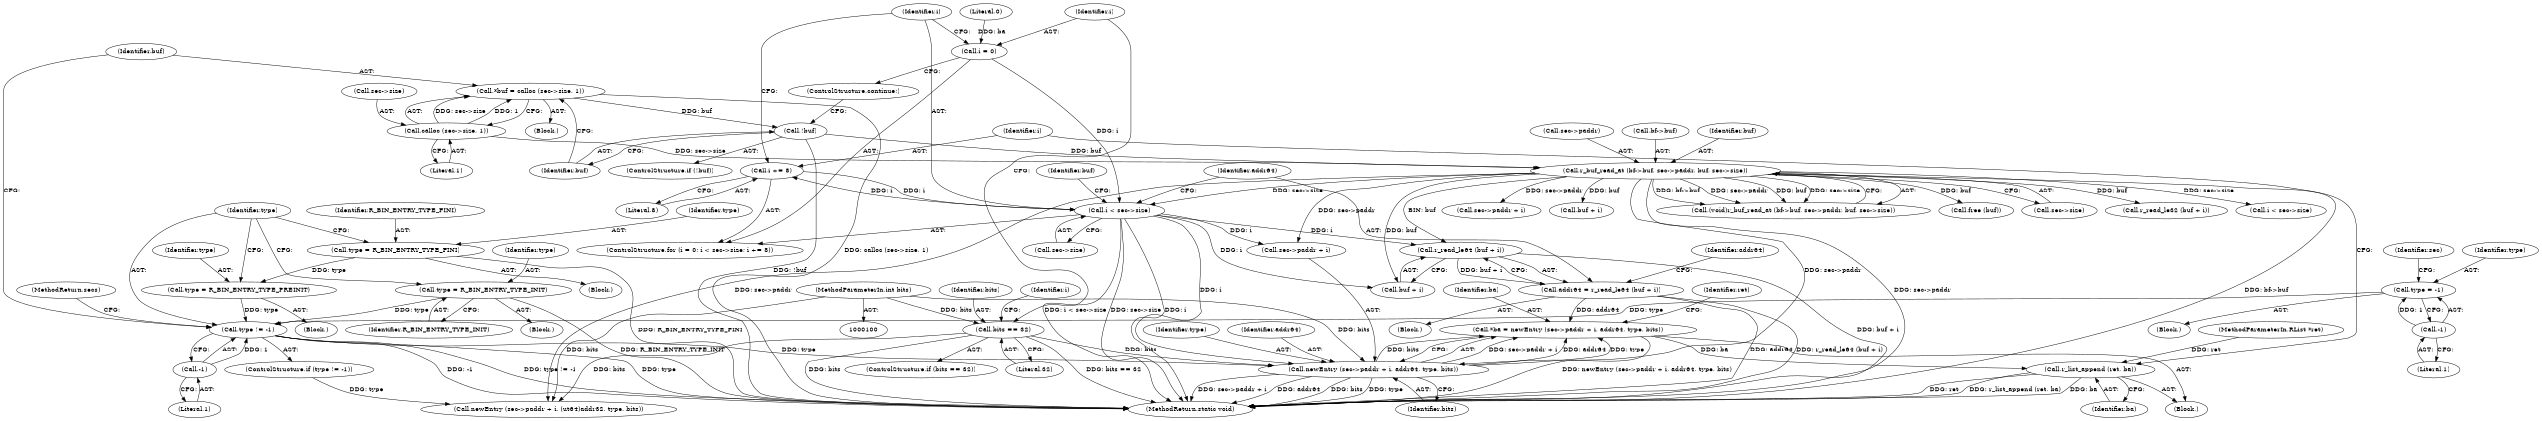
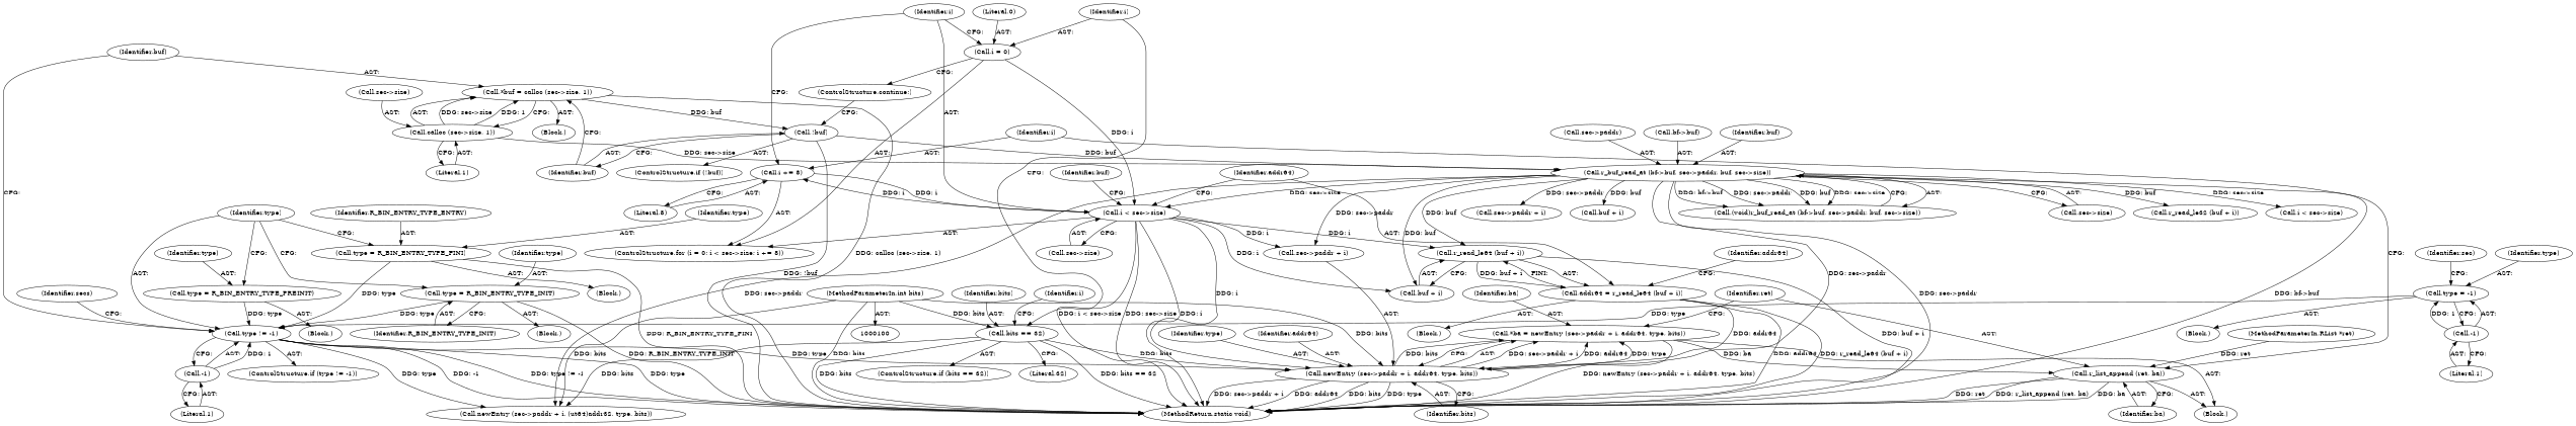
  digraph {
    n1 [label="(Call,*ba = newEntry (sec->paddr + i, addr64, type, bits))"]
    n2 [label="(Call,newEntry (sec->paddr + i, addr64, type, bits))"]
    n3 [label="(Call,r_list_append (ret, ba))"]
    n4 [label="(Block,)"]
    n5 [label="(MethodReturn,static void)"]
    n6 [label="(Identifier,bits)"]
    n7 [label="(Identifier,ba)"]
    n8 [label="(Call,r_buf_read_at (bf->buf, sec->paddr, buf, sec->size))"]
    n9 [label="(Call,i < sec->size)"]
    n10 [label="(Call,r_read_le64 (buf + i))"]
    n11 [label="(Call,buf + i)"]
-   n12 [label="(Call,free (buf))"]
    n13 [label="(Call,sec->size)"]
    n14 [label="(Call,newEntry (sec->paddr + i, (ut64)addr32, type, bits))"]
    n15 [label="(Call,r_read_le32 (buf + i))"]
    n16 [label="(Call,i < sec->size)"]
    n17 [label="(Call,sec->paddr + i)"]
    n18 [label="(Call,(void)r_buf_read_at (bf->buf, sec->paddr, buf, sec->size))"]
    n19 [label="(Call,sec->paddr + i)"]
    n20 [label="(Call,buf + i)"]
    n21 [label="(Call,i += 8)"]
    n22 [label="(ControlStructure,for (i = 0; i < sec->size; i += 8))"]
    n23 [label="(Call,sec->size)"]
    n24 [label="(Call,addr64 = r_read_le64 (buf + i))"]
    n25 [label="(Call,!buf)"]
    n26 [label="(ControlStructure,if (!buf))"]
    n27 [label="(Identifier,buf)"]
    n28 [label="(Call,*buf = calloc (sec->size, 1))"]
    n29 [label="(Call,calloc (sec->size, 1))"]
    n30 [label="(Block,)"]
    n31 [label="(Literal,1)"]
    n32 [label="(Literal,8)"]
    n33 [label="(Call,i = 0)"]
    n34 [label="(ControlStructure,continue;)"]
    n35 [label="(Literal,0)"]
    n36 [label="(Block,)"]
    n37 [label="(Call,type != -1)"]
    n38 [label="(Call,-1)"]
    n39 [label="(ControlStructure,if (type != -1))"]
    n40 [label="(Literal,1)"]
    n41 [label="(Call,type = R_BIN_ENTRY_TYPE_FINI)"]
    n42 [label="(Block,)"]
-   n43 [label="(Identifier,R_BIN_ENTRY_TYPE_FINI)"]
+   n43 [label="(Identifier,R_BIN_ENTRY_TYPE_ENTRY)"]
    n44 [label="(Call,type = -1)"]
    n45 [label="(Call,-1)"]
    n46 [label="(Block,)"]
    n47 [label="(Literal,1)"]
    n48 [label="(Call,type = R_BIN_ENTRY_TYPE_INIT)"]
    n49 [label="(Identifier,R_BIN_ENTRY_TYPE_INIT)"]
    n50 [label="(Block,)"]
    n51 [label="(Call,type = R_BIN_ENTRY_TYPE_PREINIT)"]
    n52 [label="(Block,)"]
    n53 [label="(Call,bits == 32)"]
    n54 [label="(ControlStructure,if (bits == 32))"]
    n55 [label="(Literal,32)"]
    n56 [label="(MethodParameterIn,int bits)"]
    1000100
    n58 [label="(Identifier,buf)"]
    n59 [label="(Identifier,bits)"]
    n60 [label="(Identifier,i)"]
    n61 [label="(Identifier,type)"]
    n62 [label="(Identifier,ba)"]
    n63 [label="(Identifier,addr64)"]
    n64 [label="(Identifier,type)"]
    n65 [label="(Identifier,type)"]
    n66 [label="(Call,sec->size)"]
    n67 [label="(Identifier,type)"]
    n68 [label="(Identifier,buf)"]
    n69 [label="(Identifier,addr64)"]
    n70 [label="(Identifier,i)"]
    n71 [label="(MethodParameterIn,RList *ret)"]
    n72 [label="(Identifier,ret)"]
    n73 [label="(Identifier,type)"]
    n74 [label="(Identifier,i)"]
    n75 [label="(Identifier,buf)"]
    n76 [label="(Call,sec->paddr)"]
    n77 [label="(Call,bf->buf)"]
-   n78 [label="(MethodReturn,secs)"]
+   n78 [label="(Identifier,secs)"]
    n79 [label="(Identifier,type)"]
    n80 [label="(Identifier,i)"]
    n81 [label="(Identifier,sec)"]
    n82 [label="(Identifier,addr64)"]
    n1 -> n2 [label="CFG: "]
    n1 -> n3 [label="DDG: ba"]
    n1 -> n4 [label="AST: "]
    n1 -> n5 [label="DDG: newEntry (sec->paddr + i, addr64, type, bits)"]
    n2 -> n1 [label="AST: "]
    n2 -> n1 [label="DDG: sec->paddr + i"]
    n2 -> n1 [label="DDG: addr64"]
    n2 -> n1 [label="DDG: type"]
    n2 -> n1 [label="DDG: bits"]
    n2 -> n5 [label="DDG: sec->paddr + i"]
    n2 -> n5 [label="DDG: addr64"]
    n2 -> n5 [label="DDG: bits"]
    n2 -> n5 [label="DDG: type"]
    n2 -> n6 [label="CFG: "]
    n3 -> n4 [label="AST: "]
    n3 -> n5 [label="DDG: ret"]
    n3 -> n5 [label="DDG: r_list_append (ret, ba)"]
    n3 -> n5 [label="DDG: ba"]
    n3 -> n7 [label="CFG: "]
    n6 -> n2 [label="AST: "]
    n7 -> n3 [label="AST: "]
    n8 -> n2 [label="DDG: sec->paddr"]
    n8 -> n5 [label="DDG: sec->paddr"]
    n8 -> n5 [label="DDG: bf->buf"]
    n8 -> n9 [label="DDG: sec->size"]
-   n8 -> n10 [label="BIN: buf"]
+   n8 -> n10 [label="DDG: buf"]
    n8 -> n11 [label="DDG: buf"]
-   n8 -> n12 [label="DDG: buf"]
    n8 -> n13 [label="CFG: "]
    n8 -> n14 [label="DDG: sec->paddr"]
    n8 -> n15 [label="DDG: buf"]
    n8 -> n16 [label="DDG: sec->size"]
    n8 -> n17 [label="DDG: sec->paddr"]
    n8 -> n18 [label="AST: "]
    n8 -> n18 [label="DDG: bf->buf"]
    n8 -> n18 [label="DDG: sec->paddr"]
    n8 -> n18 [label="DDG: buf"]
    n8 -> n18 [label="DDG: sec->size"]
    n8 -> n19 [label="DDG: sec->paddr"]
    n8 -> n20 [label="DDG: buf"]
    n9 -> n2 [label="DDG: i"]
    n9 -> n5 [label="DDG: i < sec->size"]
    n9 -> n5 [label="DDG: sec->size"]
    n9 -> n5 [label="DDG: i"]
    n9 -> n10 [label="DDG: i"]
    n9 -> n11 [label="DDG: i"]
    n9 -> n17 [label="DDG: i"]
    n9 -> n21 [label="DDG: i"]
    n9 -> n22 [label="AST: "]
    n9 -> n23 [label="CFG: "]
    n10 -> n5 [label="DDG: buf + i"]
    n10 -> n11 [label="CFG: "]
    n10 -> n24 [label="AST: "]
    n10 -> n24 [label="DDG: buf + i"]
    n11 -> n10 [label="AST: "]
    n13 -> n8 [label="AST: "]
    n17 -> n2 [label="AST: "]
    n18 -> n8 [label="CFG: "]
    n21 -> n9 [label="DDG: i"]
    n21 -> n22 [label="AST: "]
    n21 -> n32 [label="CFG: "]
    n23 -> n9 [label="AST: "]
-   n24 -> n1 [label="DDG: addr64"]
+   n24 -> n2 [label="DDG: addr64"]
    n24 -> n5 [label="DDG: addr64"]
    n24 -> n5 [label="DDG: r_read_le64 (buf + i)"]
-   n24 -> n10 [label="CFG: "]
+   n24 -> n10 [label="FINI: "]
    n24 -> n36 [label="AST: "]
    n25 -> n5 [label="DDG: !buf"]
    n25 -> n8 [label="DDG: buf"]
    n25 -> n26 [label="AST: "]
    n25 -> n27 [label="CFG: "]
    n27 -> n25 [label="AST: "]
    n27 -> n28 [label="CFG: "]
    n28 -> n5 [label="DDG: calloc (sec->size, 1)"]
    n28 -> n25 [label="DDG: buf"]
    n28 -> n29 [label="CFG: "]
    n28 -> n30 [label="AST: "]
    n29 -> n8 [label="DDG: sec->size"]
    n29 -> n28 [label="AST: "]
    n29 -> n28 [label="DDG: sec->size"]
    n29 -> n28 [label="DDG: 1"]
    n29 -> n31 [label="CFG: "]
    n31 -> n29 [label="AST: "]
    n32 -> n21 [label="AST: "]
    n33 -> n9 [label="DDG: i"]
    n33 -> n22 [label="AST: "]
    n33 -> n34 [label="CFG: "]
    n34 -> n25 [label="CFG: "]
-   n35 -> n33 [label="DDG: ba"]
+   n35 -> n33 [label="AST: "]
    n37 -> n2 [label="DDG: type"]
    n37 -> n5 [label="DDG: -1"]
    n37 -> n5 [label="DDG: type != -1"]
    n37 -> n5 [label="DDG: type"]
-   n39 -> n14 [label="DDG: type"]
+   n37 -> n14 [label="DDG: type"]
    n37 -> n38 [label="CFG: "]
    n37 -> n39 [label="AST: "]
    n38 -> n37 [label="AST: "]
    n38 -> n37 [label="DDG: 1"]
    n38 -> n40 [label="CFG: "]
    n40 -> n38 [label="AST: "]
    n41 -> n5 [label="DDG: R_BIN_ENTRY_TYPE_FINI"]
-   n41 -> n51 [label="DDG: type"]
+   n41 -> n37 [label="DDG: type"]
    n41 -> n42 [label="AST: "]
    n43 -> n41 [label="AST: "]
    n44 -> n37 [label="DDG: type"]
    n44 -> n45 [label="CFG: "]
    n44 -> n46 [label="AST: "]
    n45 -> n44 [label="AST: "]
    n45 -> n44 [label="DDG: 1"]
    n45 -> n47 [label="CFG: "]
    n47 -> n45 [label="AST: "]
    n48 -> n5 [label="DDG: R_BIN_ENTRY_TYPE_INIT"]
    n48 -> n37 [label="DDG: type"]
    n48 -> n49 [label="CFG: "]
    n48 -> n50 [label="AST: "]
    n49 -> n48 [label="AST: "]
    n51 -> n37 [label="DDG: type"]
    n51 -> n52 [label="AST: "]
    n53 -> n2 [label="DDG: bits"]
    n53 -> n5 [label="DDG: bits"]
    n53 -> n5 [label="DDG: bits == 32"]
    n53 -> n14 [label="DDG: bits"]
    n53 -> n54 [label="AST: "]
    n53 -> n55 [label="CFG: "]
-   n55 -> n53 [label="AST: "]
    n56 -> n2 [label="DDG: bits"]
+   n56 -> n5 [label="DDG: bits"]
    n56 -> n14 [label="DDG: bits"]
    n56 -> n53 [label="DDG: bits"]
    n56 -> 1000100 [label="AST: "]
    n58 -> n8 [label="AST: "]
    n59 -> n53 [label="AST: "]
    n60 -> n3 [label="CFG: "]
    n60 -> n21 [label="AST: "]
    n61 -> n41 [label="AST: "]
    n62 -> n1 [label="AST: "]
    n63 -> n9 [label="CFG: "]
    n63 -> n24 [label="AST: "]
    n64 -> n48 [label="AST: "]
    n65 -> n37 [label="AST: "]
    n65 -> n41 [label="CFG: "]
    n65 -> n48 [label="CFG: "]
    n65 -> n51 [label="CFG: "]
    n66 -> n29 [label="AST: "]
    n67 -> n2 [label="AST: "]
    n68 -> n28 [label="AST: "]
    n68 -> n37 [label="CFG: "]
    n69 -> n2 [label="AST: "]
    n70 -> n33 [label="AST: "]
    n70 -> n53 [label="CFG: "]
    n71 -> n3 [label="DDG: ret"]
    n72 -> n1 [label="CFG: "]
+   n72 -> n3 [label="AST: "]
    n73 -> n44 [label="AST: "]
    n74 -> n9 [label="AST: "]
    n74 -> n21 [label="CFG: "]
    n74 -> n33 [label="CFG: "]
    n75 -> n9 [label="CFG: "]
    n76 -> n8 [label="AST: "]
    n77 -> n8 [label="AST: "]
    n78 -> n37 [label="CFG: "]
    n79 -> n51 [label="AST: "]
    n80 -> n53 [label="CFG: "]
    n81 -> n44 [label="CFG: "]
    n82 -> n24 [label="CFG: "]
  }
